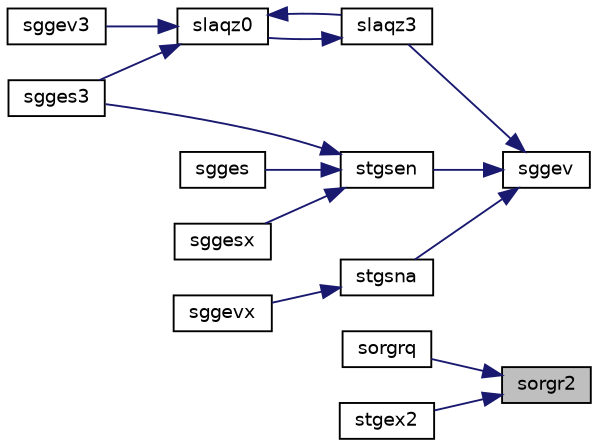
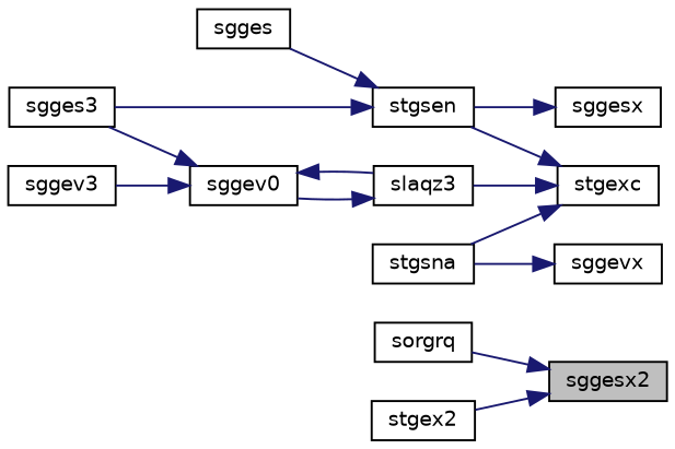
  digraph {
    fontname="DejaVu Sans"
    rankdir=RL
    node [color=black fillcolor=white fontname="DejaVu Sans" fontsize=10 shape=record style=filled]
    edge [color=midnightblue dir=back fontname="DejaVu Sans" fontsize=10 labelfontname=Helvetica labelfontsize=10 style=solid]
-   n1 [fillcolor=grey75 fontcolor=black height=0.2 label=sorgr2 width=0.4]
+   n1 [fillcolor=grey75 fontcolor=black height=0.2 label=sggesx2 width=0.4]
    n2 [height=0.2 label=sorgrq width=0.4]
    n3 [height=0.2 label=stgex2 width=0.4]
-   n4 [height=0.2 label=sggev width=0.4]
+   n4 [height=0.2 label=stgexc width=0.4]
    n5 [height=0.2 label=slaqz3 width=0.4]
    n6 [height=0.2 label=stgsen width=0.4]
    n7 [height=0.2 label=stgsna width=0.4]
-   n8 [height=0.2 label=slaqz0 width=0.4]
+   n8 [height=0.2 label=sggev0 width=0.4]
    n9 [height=0.2 label=sgges3 width=0.4]
    n10 [height=0.2 label=sgges width=0.4]
    n11 [height=0.2 label=sggesx width=0.4]
    n12 [height=0.2 label=sggevx width=0.4]
    n13 [height=0.2 label=sggev3 width=0.4]
    n1 -> n2
    n1 -> n3
    n4 -> n5
    n4 -> n6
    n4 -> n7
    n5 -> n8
    n6 -> n9
    n6 -> n10
-   n6 -> n11
-   n7 -> n12
+   n11 -> n6
+   n12 -> n7
    n8 -> n5
    n8 -> n9
    n8 -> n13
  }
